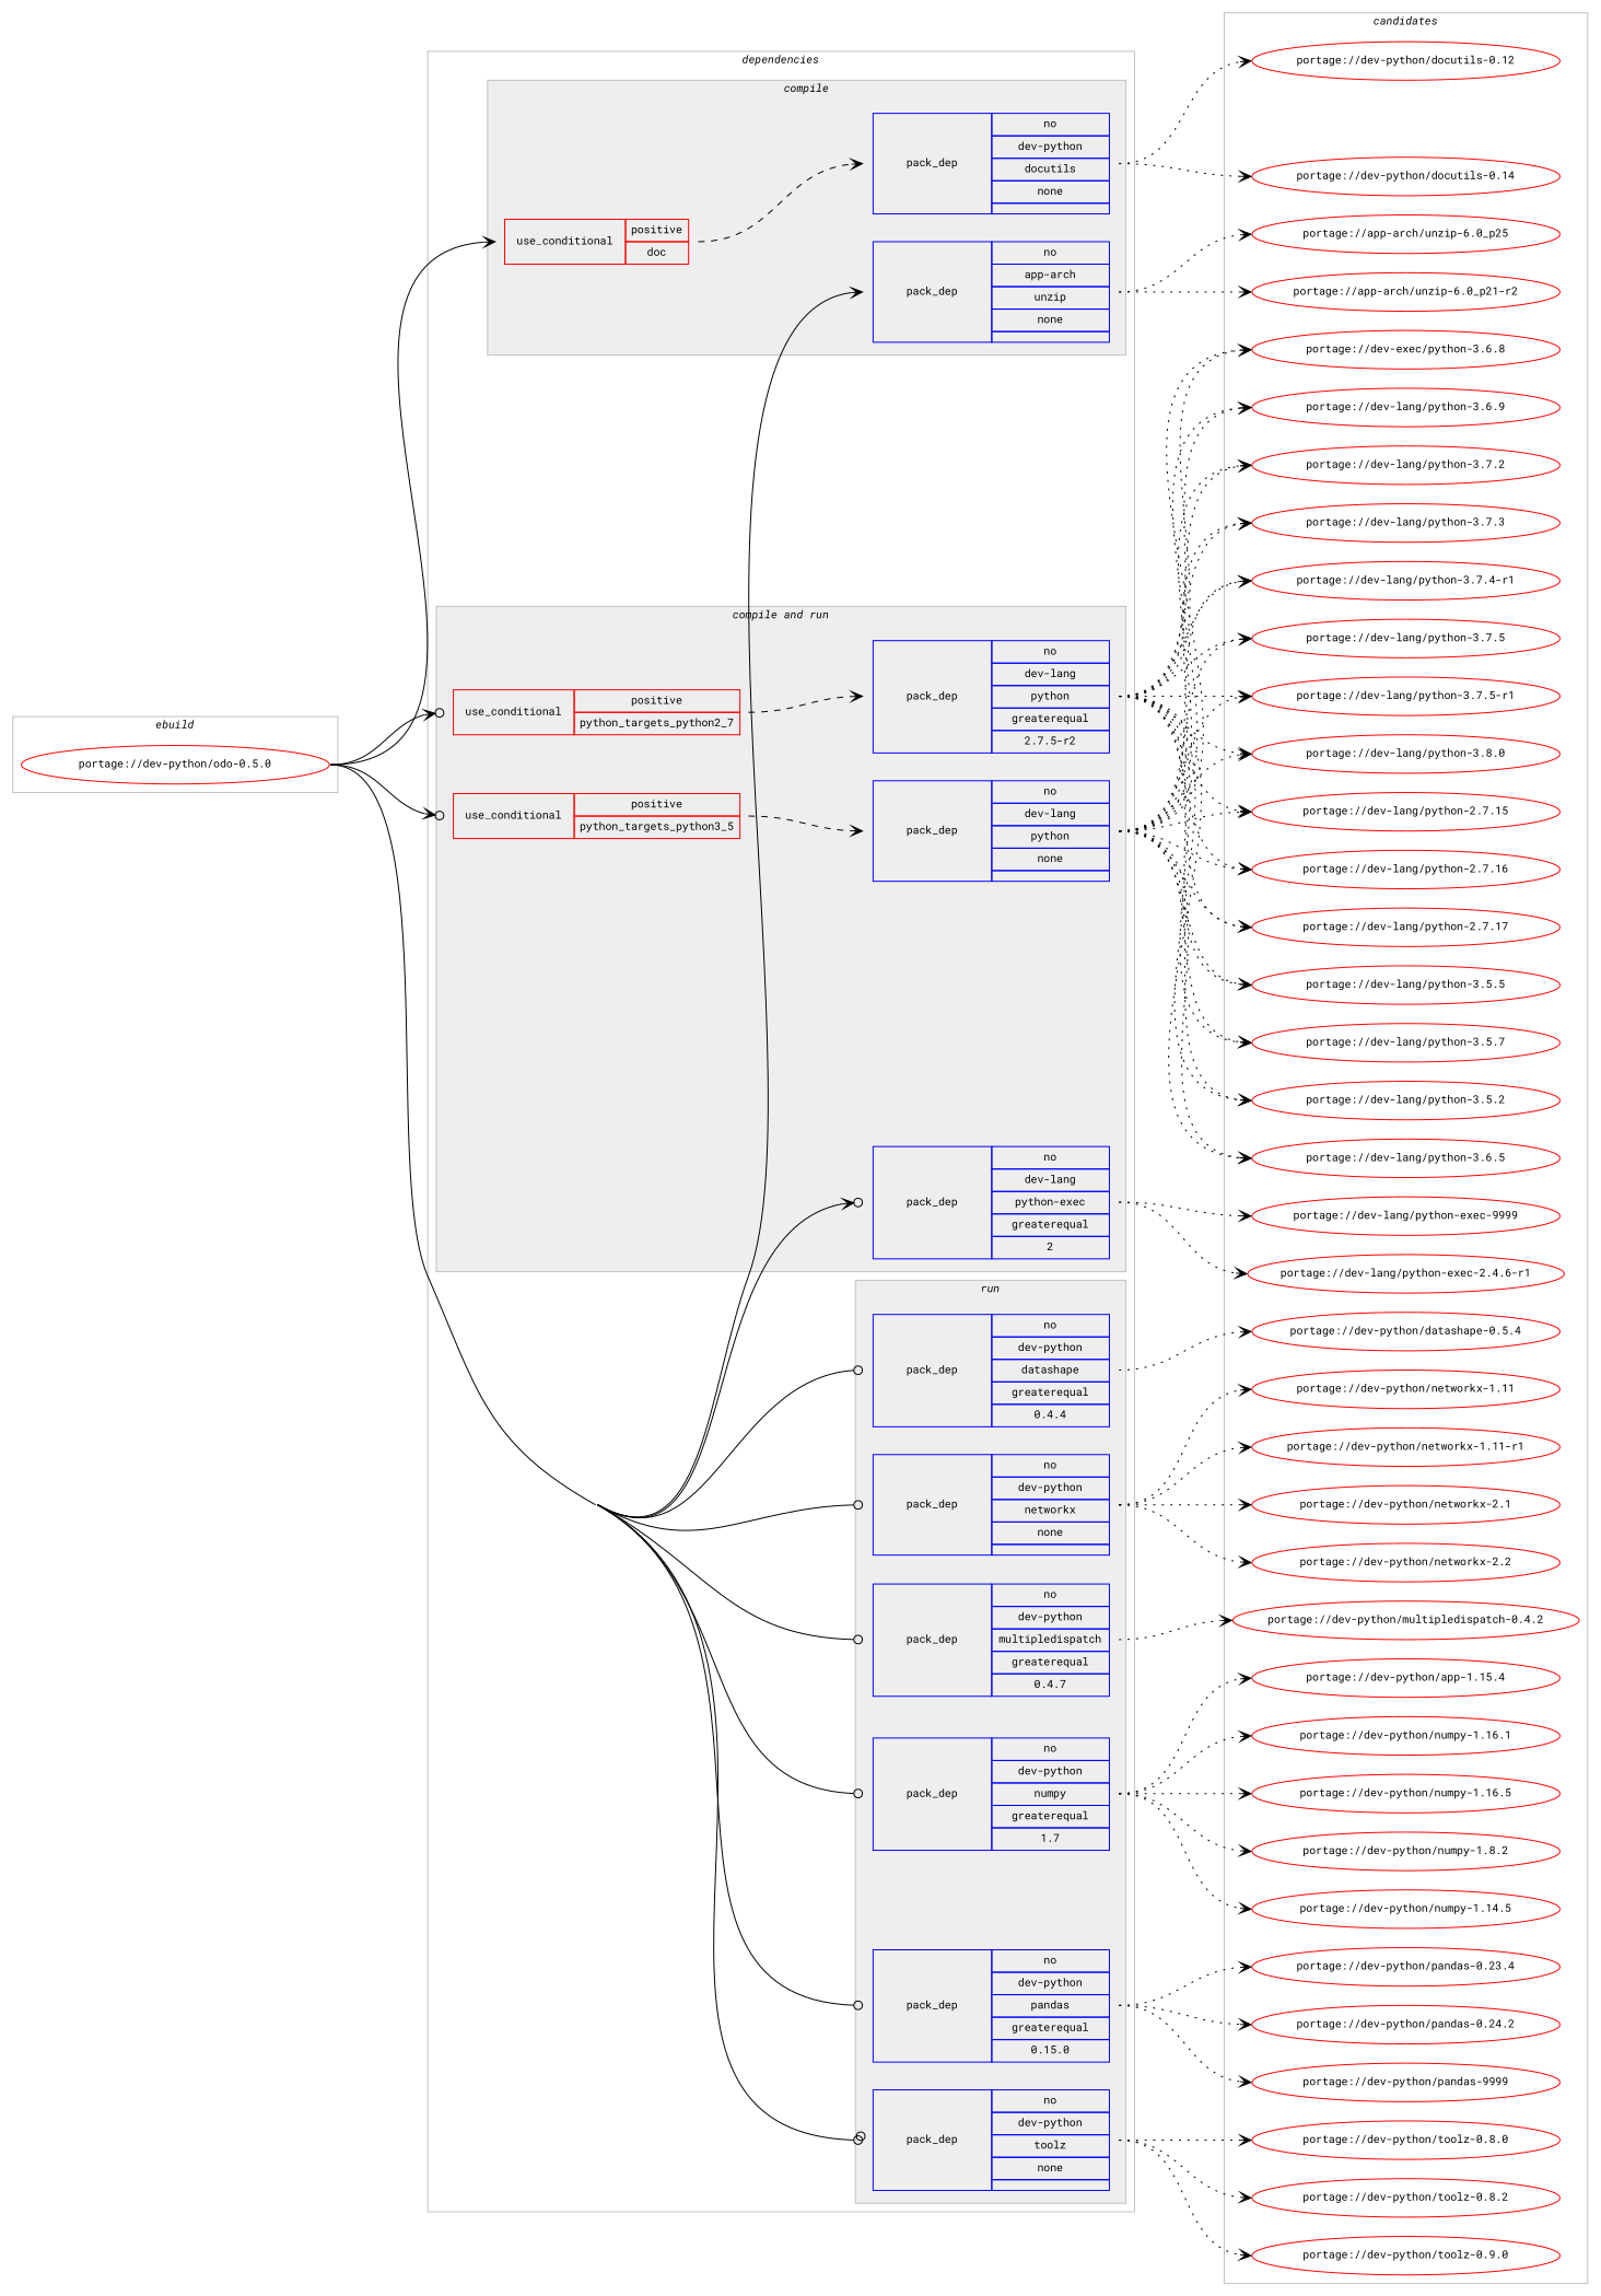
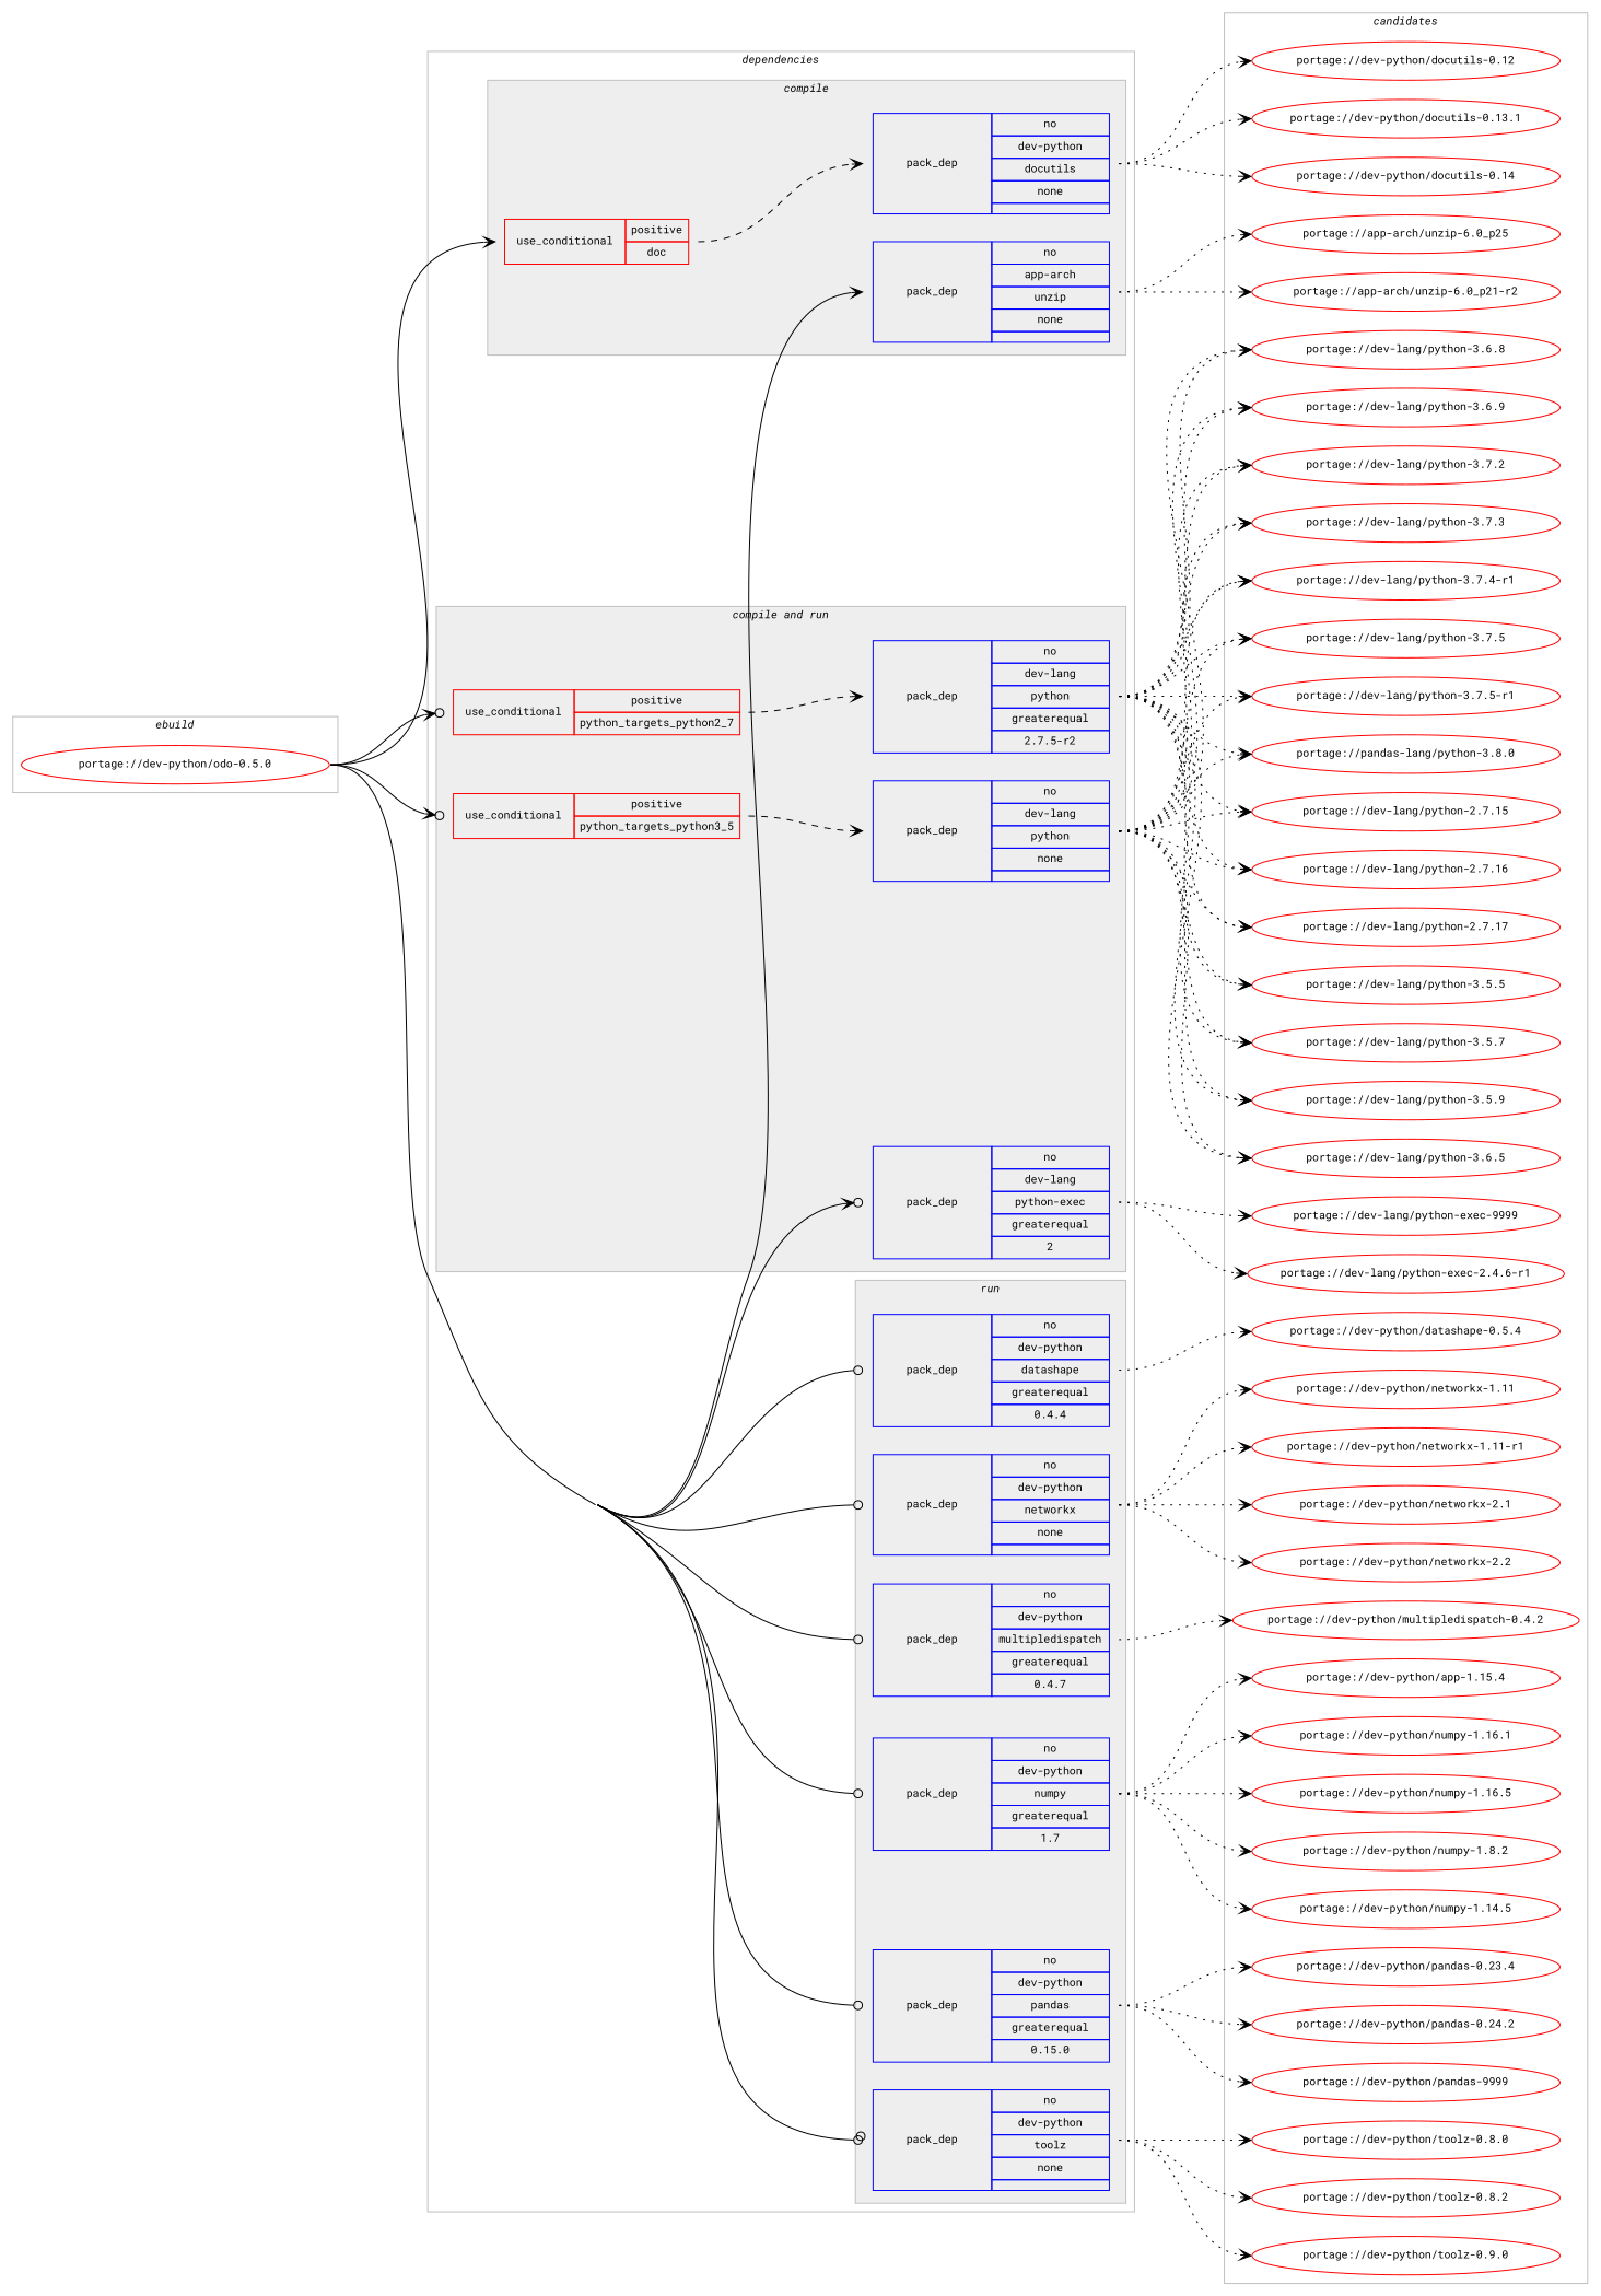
  digraph {
    compound=true
    concentrate=true
    fontname="Roboto Mono"
    fontsize=10
    newrank=true
    rankdir=LR
    ranksep=1.5
    node [color=red fontname="Roboto Mono" fontsize=10]
    edge [arrowhead=vee fontname="Roboto Mono" headport=w style=dotted tailport=e weight=100]
    n1 [label="portage://dev-python/odo-0.5.0" width=4]
    n2 [color=blue label=<<TABLE BORDER="0" CELLBORDER="1" CELLSPACING="0" CELLPADDING="4" WIDTH="220"><TR><TD ROWSPAN="6" CELLPADDING="30">pack_dep</TD></TR><TR><TD WIDTH="110">no</TD></TR><TR><TD>dev-python</TD></TR><TR><TD>docutils</TD></TR><TR><TD>none</TD></TR><TR><TD></TD></TR></TABLE>> shape=none]
    n3 [label=<<TABLE BORDER="0" CELLBORDER="1" CELLSPACING="0" CELLPADDING="4"><TR><TD ROWSPAN="3" CELLPADDING="10">use_conditional</TD></TR><TR><TD>positive</TD></TR><TR><TD>doc</TD></TR></TABLE>> shape=none]
    n4 [color=blue label=<<TABLE BORDER="0" CELLBORDER="1" CELLSPACING="0" CELLPADDING="4" WIDTH="220"><TR><TD ROWSPAN="6" CELLPADDING="30">pack_dep</TD></TR><TR><TD WIDTH="110">no</TD></TR><TR><TD>app-arch</TD></TR><TR><TD>unzip</TD></TR><TR><TD>none</TD></TR><TR><TD></TD></TR></TABLE>> shape=none]
    n5 [color=blue label=<<TABLE BORDER="0" CELLBORDER="1" CELLSPACING="0" CELLPADDING="4" WIDTH="220"><TR><TD ROWSPAN="6" CELLPADDING="30">pack_dep</TD></TR><TR><TD WIDTH="110">no</TD></TR><TR><TD>dev-lang</TD></TR><TR><TD>python</TD></TR><TR><TD>greaterequal</TD></TR><TR><TD>2.7.5-r2</TD></TR></TABLE>> shape=none]
    n6 [label=<<TABLE BORDER="0" CELLBORDER="1" CELLSPACING="0" CELLPADDING="4"><TR><TD ROWSPAN="3" CELLPADDING="10">use_conditional</TD></TR><TR><TD>positive</TD></TR><TR><TD>python_targets_python2_7</TD></TR></TABLE>> shape=none]
    n7 [color=blue label=<<TABLE BORDER="0" CELLBORDER="1" CELLSPACING="0" CELLPADDING="4" WIDTH="220"><TR><TD ROWSPAN="6" CELLPADDING="30">pack_dep</TD></TR><TR><TD WIDTH="110">no</TD></TR><TR><TD>dev-lang</TD></TR><TR><TD>python</TD></TR><TR><TD>none</TD></TR><TR><TD></TD></TR></TABLE>> shape=none]
    n8 [label=<<TABLE BORDER="0" CELLBORDER="1" CELLSPACING="0" CELLPADDING="4"><TR><TD ROWSPAN="3" CELLPADDING="10">use_conditional</TD></TR><TR><TD>positive</TD></TR><TR><TD>python_targets_python3_5</TD></TR></TABLE>> shape=none]
    n9 [color=blue label=<<TABLE BORDER="0" CELLBORDER="1" CELLSPACING="0" CELLPADDING="4" WIDTH="220"><TR><TD ROWSPAN="6" CELLPADDING="30">pack_dep</TD></TR><TR><TD WIDTH="110">no</TD></TR><TR><TD>dev-lang</TD></TR><TR><TD>python-exec</TD></TR><TR><TD>greaterequal</TD></TR><TR><TD>2</TD></TR></TABLE>> shape=none]
    n10 [color=blue label=<<TABLE BORDER="0" CELLBORDER="1" CELLSPACING="0" CELLPADDING="4" WIDTH="220"><TR><TD ROWSPAN="6" CELLPADDING="30">pack_dep</TD></TR><TR><TD WIDTH="110">no</TD></TR><TR><TD>dev-python</TD></TR><TR><TD>datashape</TD></TR><TR><TD>greaterequal</TD></TR><TR><TD>0.4.4</TD></TR></TABLE>> shape=none]
    n11 [color=blue label=<<TABLE BORDER="0" CELLBORDER="1" CELLSPACING="0" CELLPADDING="4" WIDTH="220"><TR><TD ROWSPAN="6" CELLPADDING="30">pack_dep</TD></TR><TR><TD WIDTH="110">no</TD></TR><TR><TD>dev-python</TD></TR><TR><TD>networkx</TD></TR><TR><TD>none</TD></TR><TR><TD></TD></TR></TABLE>> shape=none]
    n12 [color=blue label=<<TABLE BORDER="0" CELLBORDER="1" CELLSPACING="0" CELLPADDING="4" WIDTH="220"><TR><TD ROWSPAN="6" CELLPADDING="30">pack_dep</TD></TR><TR><TD WIDTH="110">no</TD></TR><TR><TD>dev-python</TD></TR><TR><TD>multipledispatch</TD></TR><TR><TD>greaterequal</TD></TR><TR><TD>0.4.7</TD></TR></TABLE>> shape=none]
    n13 [color=blue label=<<TABLE BORDER="0" CELLBORDER="1" CELLSPACING="0" CELLPADDING="4" WIDTH="220"><TR><TD ROWSPAN="6" CELLPADDING="30">pack_dep</TD></TR><TR><TD WIDTH="110">no</TD></TR><TR><TD>dev-python</TD></TR><TR><TD>numpy</TD></TR><TR><TD>greaterequal</TD></TR><TR><TD>1.7</TD></TR></TABLE>> shape=none]
    n14 [color=blue label=<<TABLE BORDER="0" CELLBORDER="1" CELLSPACING="0" CELLPADDING="4" WIDTH="220"><TR><TD ROWSPAN="6" CELLPADDING="30">pack_dep</TD></TR><TR><TD WIDTH="110">no</TD></TR><TR><TD>dev-python</TD></TR><TR><TD>pandas</TD></TR><TR><TD>greaterequal</TD></TR><TR><TD>0.15.0</TD></TR></TABLE>> shape=none]
    n15 [color=blue label=<<TABLE BORDER="0" CELLBORDER="1" CELLSPACING="0" CELLPADDING="4" WIDTH="220"><TR><TD ROWSPAN="6" CELLPADDING="30">pack_dep</TD></TR><TR><TD WIDTH="110">no</TD></TR><TR><TD>dev-python</TD></TR><TR><TD>toolz</TD></TR><TR><TD>none</TD></TR><TR><TD></TD></TR></TABLE>> shape=none]
    n16 [label="portage://dev-python/docutils-0.12" width=4]
+   n17 [label="portage://dev-python/docutils-0.13.1" width=4]
    n18 [label="portage://dev-python/docutils-0.14" width=4]
    n19 [label="portage://app-arch/unzip-6.0_p21-r2" width=4]
    n20 [label="portage://app-arch/unzip-6.0_p25" width=4]
    n21 [label="portage://dev-lang/python-2.7.15" width=4]
    n22 [label="portage://dev-lang/python-2.7.16" width=4]
    n23 [label="portage://dev-lang/python-2.7.17" width=4]
    n24 [label="portage://dev-lang/python-3.5.5" width=4]
    n25 [label="portage://dev-lang/python-3.5.7" width=4]
-   n26 [label="portage://dev-lang/python-3.5.2" width=4]
+   n26 [label="portage://dev-lang/python-3.5.9" width=4]
    n27 [label="portage://dev-lang/python-3.6.5" width=4]
-   n28 [label="portage://dev-exec/python-3.6.8" width=4]
+   n28 [label="portage://dev-lang/python-3.6.8" width=4]
    n29 [label="portage://dev-lang/python-3.6.9" width=4]
    n30 [label="portage://dev-lang/python-3.7.2" width=4]
    n31 [label="portage://dev-lang/python-3.7.3" width=4]
    n32 [label="portage://dev-lang/python-3.7.4-r1" width=4]
    n33 [label="portage://dev-lang/python-3.7.5" width=4]
    n34 [label="portage://dev-lang/python-3.7.5-r1" width=4]
-   n35 [label="portage://dev-lang/python-3.8.0" width=4]
+   n35 [label="portage://pandas-lang/python-3.8.0" width=4]
    n36 [label="portage://dev-lang/python-exec-2.4.6-r1" width=4]
    n37 [label="portage://dev-lang/python-exec-9999" width=4]
    n38 [label="portage://dev-python/datashape-0.5.4" width=4]
    n39 [label="portage://dev-python/multipledispatch-0.4.2" width=4]
    n40 [label="portage://dev-python/networkx-1.11" width=4]
    n41 [label="portage://dev-python/networkx-1.11-r1" width=4]
    n42 [label="portage://dev-python/networkx-2.1" width=4]
    n43 [label="portage://dev-python/networkx-2.2" width=4]
    n44 [label="portage://dev-python/numpy-1.14.5" width=4]
    n45 [label="portage://dev-python/app-1.15.4" width=4]
    n46 [label="portage://dev-python/numpy-1.16.1" width=4]
    n47 [label="portage://dev-python/numpy-1.16.5" width=4]
    n48 [label="portage://dev-python/numpy-1.8.2" width=4]
    n49 [label="portage://dev-python/pandas-0.23.4" width=4]
    n50 [label="portage://dev-python/pandas-0.24.2" width=4]
    n51 [label="portage://dev-python/pandas-9999" width=4]
    n52 [label="portage://dev-python/toolz-0.8.0" width=4]
    n53 [label="portage://dev-python/toolz-0.8.2" width=4]
    n54 [label="portage://dev-python/toolz-0.9.0" width=4]
    subgraph cluster_1 {
      color=gray
      label=<<i>ebuild</i>>
      rank=same
      n1
    }
    subgraph cluster_2 {
      color=gray
      label=<<i>dependencies</i>>
      subgraph cluster_3 {
        color=gray
        fillcolor="#eeeeee"
        label=<<i>compile</i>>
        style=filled
        subgraph sub_4 {
          color=gray
          fillcolor="#eeeeee"
          label=<<i>compile</i>>
          style=filled
          n3
          subgraph sub_5 {
            color=gray
            fillcolor="#eeeeee"
            label=<<i>compile</i>>
            style=filled
            n2
          }
        }
        subgraph sub_6 {
          color=gray
          fillcolor="#eeeeee"
          label=<<i>compile</i>>
          style=filled
          n4
        }
      }
      subgraph cluster_7 {
        color=gray
        fillcolor="#eeeeee"
        label=<<i>compile and run</i>>
        style=filled
        subgraph sub_8 {
          color=gray
          fillcolor="#eeeeee"
          label=<<i>compile and run</i>>
          style=filled
          n6
          subgraph sub_9 {
            color=gray
            fillcolor="#eeeeee"
            label=<<i>compile and run</i>>
            style=filled
            n5
          }
        }
        subgraph sub_10 {
          color=gray
          fillcolor="#eeeeee"
          label=<<i>compile and run</i>>
          style=filled
          n8
          subgraph sub_11 {
            color=gray
            fillcolor="#eeeeee"
            label=<<i>compile and run</i>>
            style=filled
            n7
          }
        }
        subgraph sub_12 {
          color=gray
          fillcolor="#eeeeee"
          label=<<i>compile and run</i>>
          style=filled
          n9
        }
      }
      subgraph cluster_13 {
        color=gray
        fillcolor="#eeeeee"
        label=<<i>run</i>>
        style=filled
        subgraph sub_14 {
          color=gray
          fillcolor="#eeeeee"
          label=<<i>run</i>>
          style=filled
          n10
        }
        subgraph sub_15 {
          color=gray
          fillcolor="#eeeeee"
          label=<<i>run</i>>
          style=filled
          n11
        }
        subgraph sub_16 {
          color=gray
          fillcolor="#eeeeee"
          label=<<i>run</i>>
          style=filled
          n12
        }
        subgraph sub_17 {
          color=gray
          fillcolor="#eeeeee"
          label=<<i>run</i>>
          style=filled
          n13
        }
        subgraph sub_18 {
          color=gray
          fillcolor="#eeeeee"
          label=<<i>run</i>>
          style=filled
          n14
        }
        subgraph sub_19 {
          color=gray
          fillcolor="#eeeeee"
          label=<<i>run</i>>
          style=filled
          n15
        }
      }
    }
    subgraph cluster_20 {
      color=gray
      label=<<i>candidates</i>>
      rank=same
      subgraph sub_21 {
        color=black
        label=<<i>candidates</i>>
        nodesep=1
        rank=same
        n16
+       n17
        n18
      }
      subgraph sub_22 {
        color=black
        label=<<i>candidates</i>>
        nodesep=1
        rank=same
        n19
        n20
      }
      subgraph sub_23 {
        color=black
        label=<<i>candidates</i>>
        nodesep=1
        rank=same
        n21
        n22
        n23
        n24
        n25
        n26
        n27
        n28
        n29
        n30
        n31
        n32
        n33
        n34
        n35
      }
      subgraph sub_24 {
        color=black
        label=<<i>candidates</i>>
        nodesep=1
        rank=same
        n21
        n22
        n23
        n24
        n25
        n26
        n27
        n28
        n29
        n30
        n31
        n32
        n33
        n34
        n35
      }
      subgraph sub_25 {
        color=black
        label=<<i>candidates</i>>
        nodesep=1
        rank=same
        n36
        n37
      }
      subgraph sub_26 {
        color=black
        label=<<i>candidates</i>>
        nodesep=1
        rank=same
        n38
      }
      subgraph sub_27 {
        color=black
        label=<<i>candidates</i>>
        nodesep=1
        rank=same
        n39
      }
      subgraph sub_28 {
        color=black
        label=<<i>candidates</i>>
        nodesep=1
        rank=same
        n40
        n41
        n42
        n43
      }
      subgraph sub_29 {
        color=black
        label=<<i>candidates</i>>
        nodesep=1
        rank=same
        n44
        n45
        n46
        n47
        n48
      }
      subgraph sub_30 {
        color=black
        label=<<i>candidates</i>>
        nodesep=1
        rank=same
        n49
        n50
        n51
      }
      subgraph sub_31 {
        color=black
        label=<<i>candidates</i>>
        nodesep=1
        rank=same
        n52
        n53
        n54
      }
    }
    n1 -> n3 [style=solid weight=20]
    n1 -> n4 [style=solid weight=20]
    n1 -> n6 [arrowhead=odotvee style=solid weight=20]
    n1 -> n8 [arrowhead=odotvee style=solid weight=20]
    n1 -> n9 [arrowhead=odotvee style=solid weight=20]
    n1 -> n10 [arrowhead=odot style=solid weight=20]
    n1 -> n11 [arrowhead=odot style=solid weight=20]
    n1 -> n12 [arrowhead=odot style=solid weight=20]
    n1 -> n13 [arrowhead=odot style=solid weight=20]
    n1 -> n14 [arrowhead=odot style=solid weight=20]
    n1 -> n15 [arrowhead=odot style=solid weight=20]
    n2 -> n16
+   n2 -> n17
    n2 -> n18
    n3 -> n2 [style=dashed weight=20]
    n4 -> n19
    n4 -> n20
    n5 -> n21
    n5 -> n22
    n5 -> n23
    n5 -> n24
    n5 -> n25
    n5 -> n26
    n5 -> n27
    n5 -> n28
    n5 -> n29
    n5 -> n30
    n5 -> n31
    n5 -> n32
    n5 -> n33
    n5 -> n34
    n5 -> n35
    n6 -> n5 [style=dashed weight=20]
    n7 -> n21
    n7 -> n22
    n7 -> n23
    n7 -> n24
    n7 -> n25
    n7 -> n26
    n7 -> n27
    n7 -> n28
    n7 -> n29
    n7 -> n30
    n7 -> n31
    n7 -> n32
    n7 -> n33
    n7 -> n34
    n7 -> n35
    n8 -> n7 [style=dashed weight=20]
    n9 -> n36
    n9 -> n37
    n10 -> n38
    n11 -> n40
    n11 -> n41
    n11 -> n42
    n11 -> n43
    n12 -> n39
    n13 -> n44
    n13 -> n45
    n13 -> n46
    n13 -> n47
    n13 -> n48
    n14 -> n49
    n14 -> n50
    n14 -> n51
    n15 -> n52
    n15 -> n53
    n15 -> n54
  }
